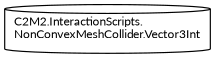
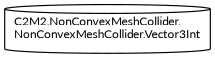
  digraph {
    rankdir=LR
    fontname=Lato
-   n1 [color=black fillcolor=white fontname=Lato fontsize=10 height=0.2 label="C2M2.InteractionScripts.\lNonConvexMeshCollider.Vector3Int" shape=cylinder style=filled width=0.4]
+   n1 [color=black fillcolor=white fontname=Lato fontsize=10 height=0.2 label="C2M2.NonConvexMeshCollider.\lNonConvexMeshCollider.Vector3Int" shape=cylinder style=filled width=0.4]
  }
